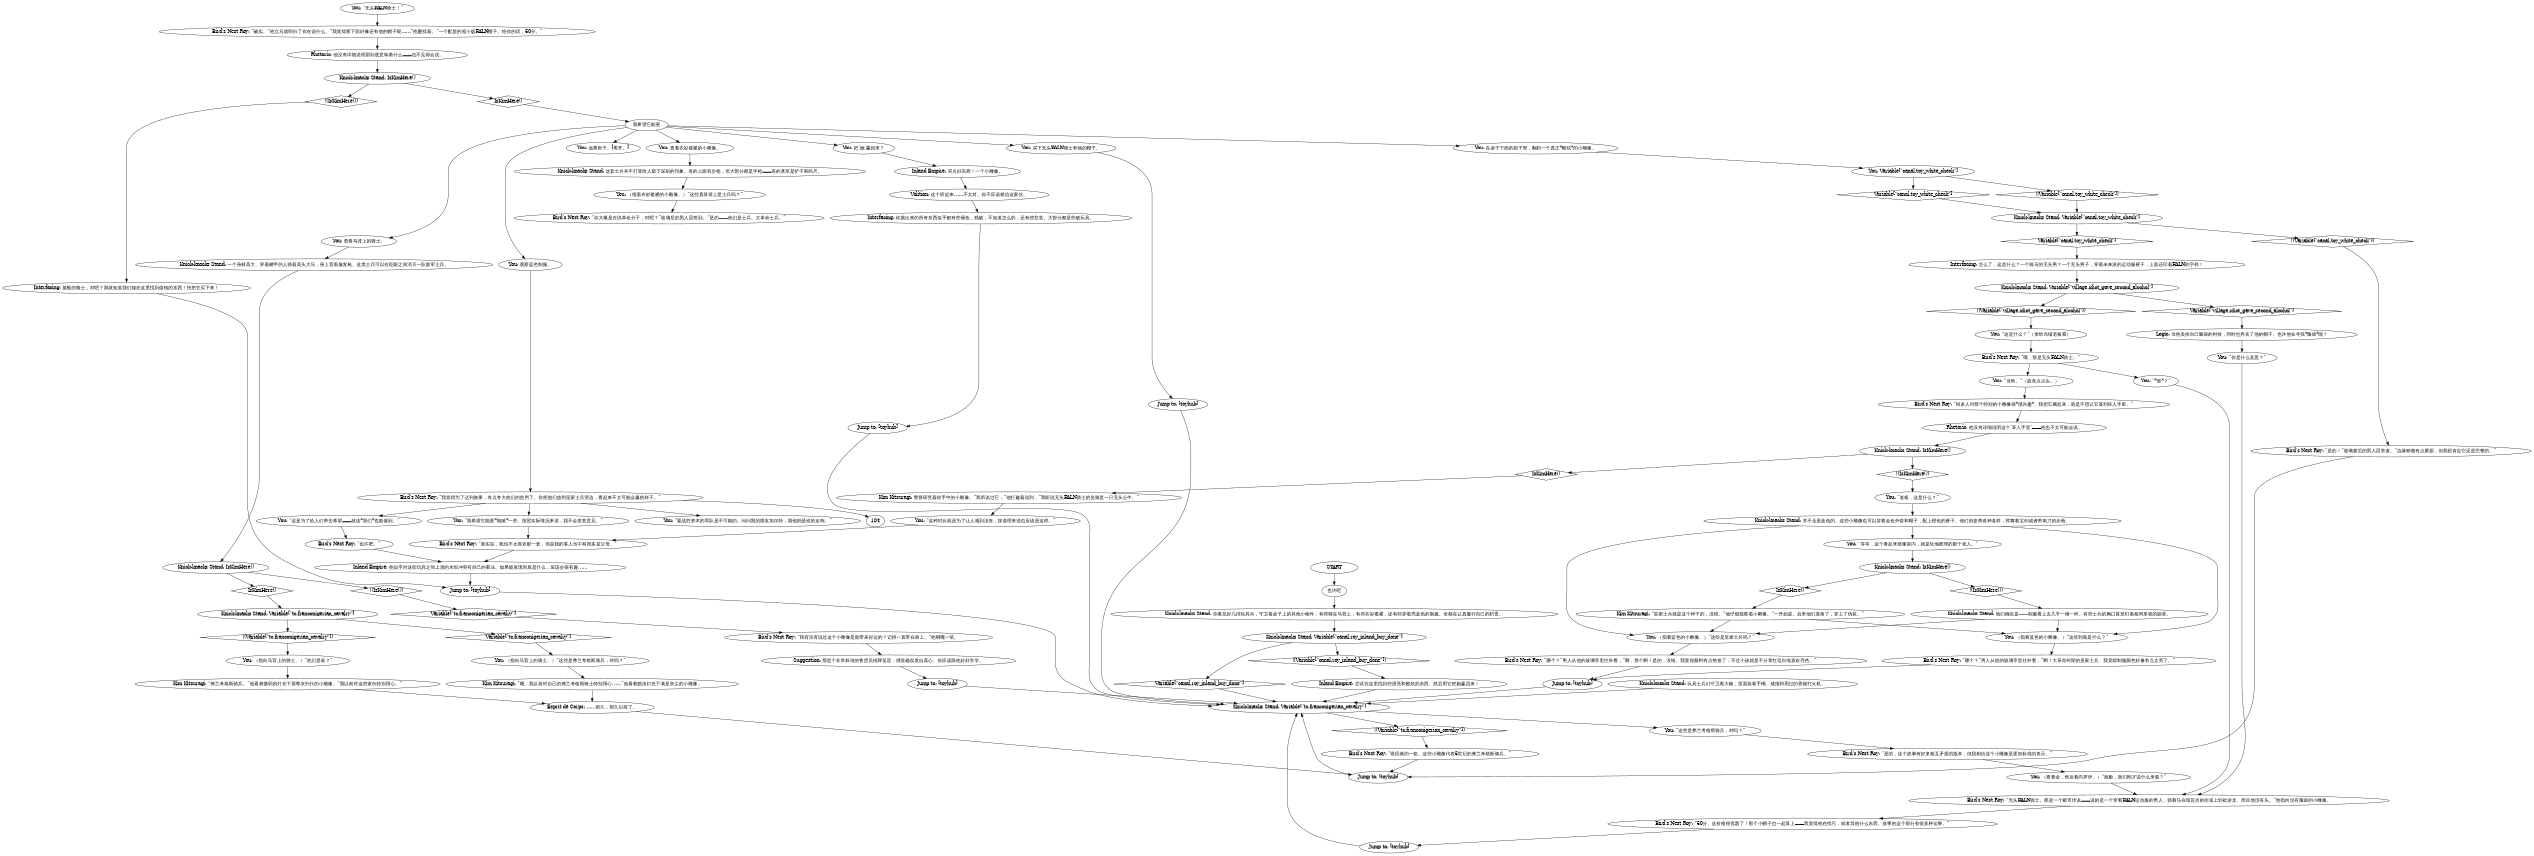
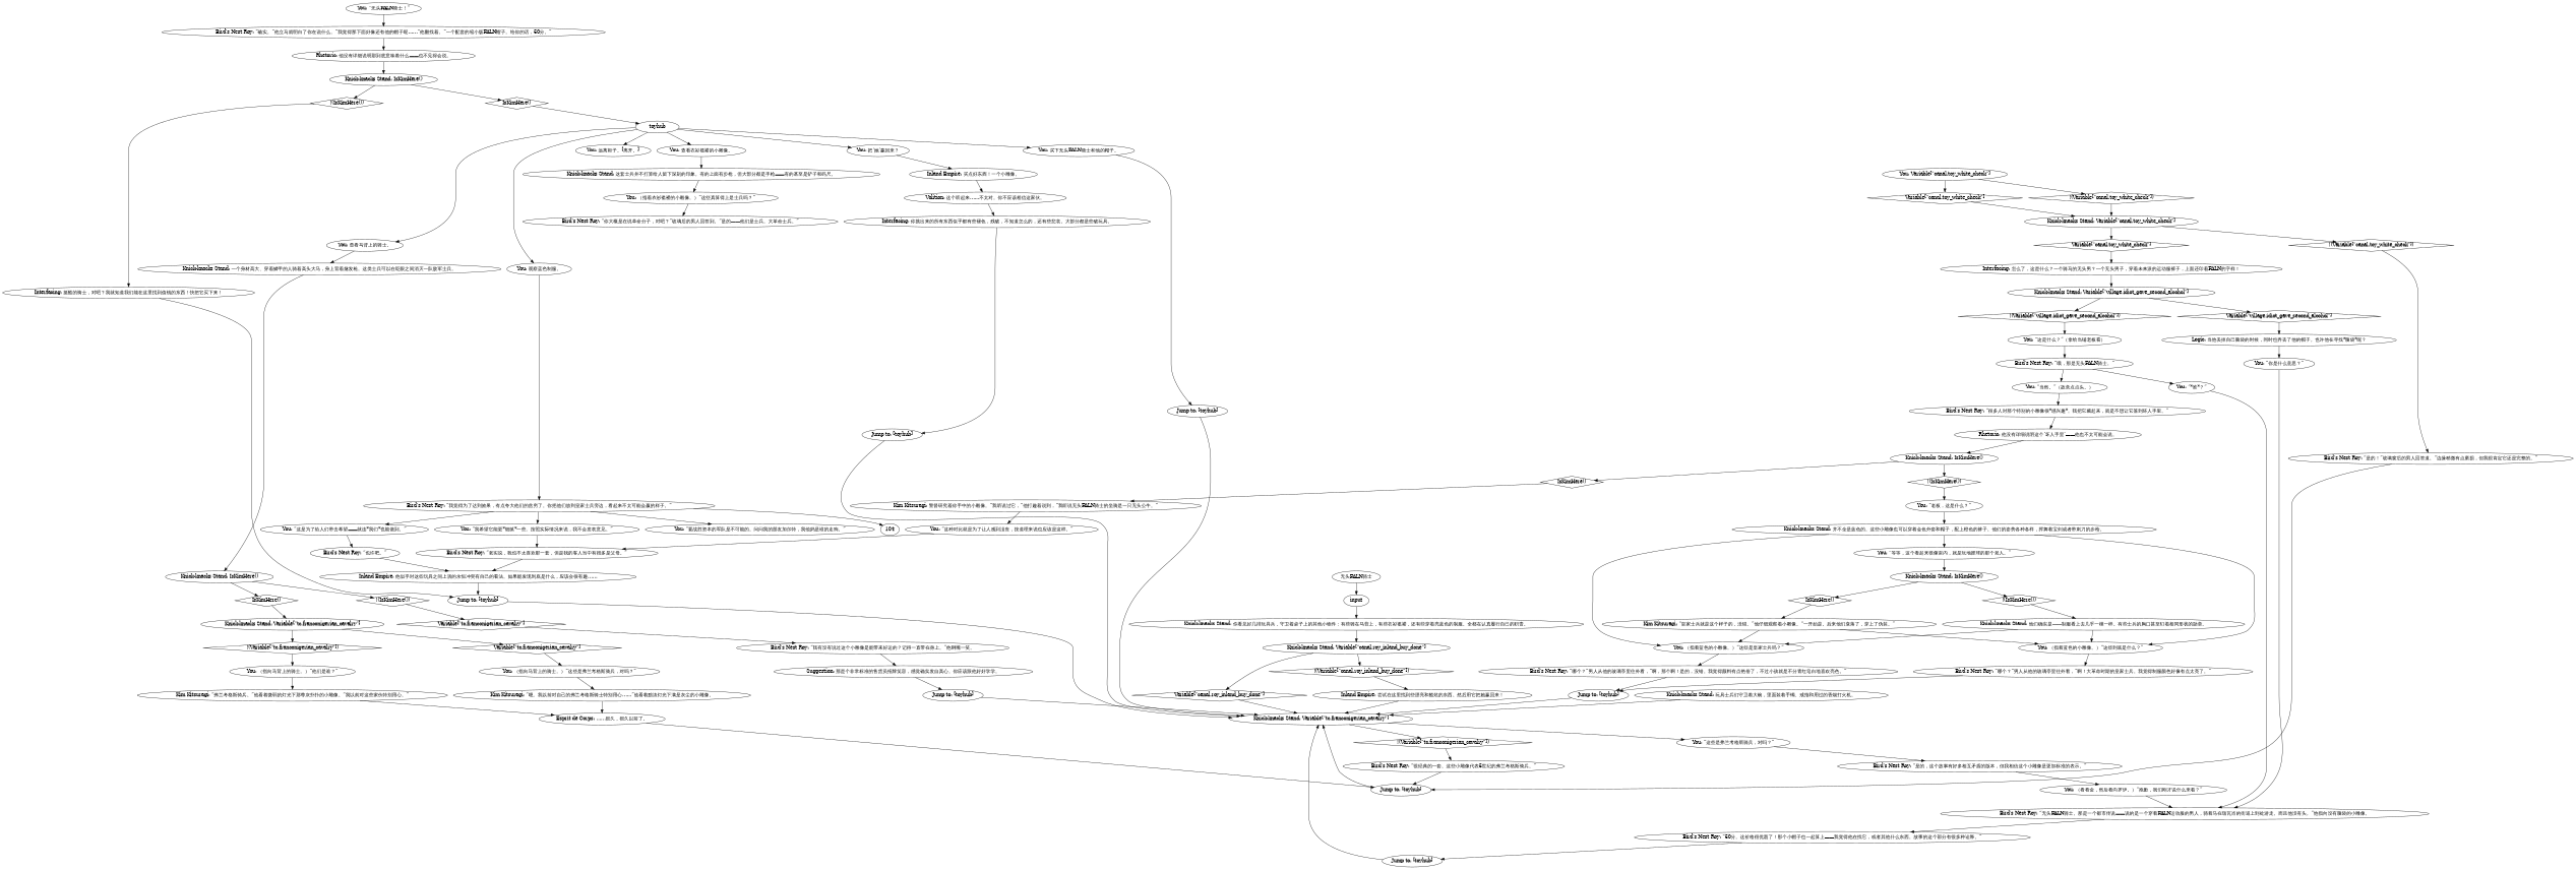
  digraph {
-   n1 [label=START]
-   n2 [label="也许吧"]
+   n1 [label="无头FALN骑士"]
+   n2 [label=input]
    n3 [label="Knick-knacks Stand: 你看见好几排玩具兵，守卫着桌子上的其他小物件：有些骑在马背上，有些衣衫褴褛，还有些穿着亮蓝色的制服。全都在认真履行自己的职责。"]
    n4 [label="Knick-knacks Stand: Variable[\"canal.roy_inland_buy_done\"]"]
    n5 [label="Knick-knacks Stand: IsKimHere()"]
    n6 [label="IsKimHere()" shape=diamond]
    n7 [label="!(IsKimHere())" shape=diamond]
    n8 [label="Kim Kitsuragi: “皇家士兵就是这个样子的，没错。”他仔细观察着小雕像。“一开始是。后来他们衰落了，穿上了伪装。”"]
    n9 [label="Knick-knacks Stand: 他们确实是——制服看上去几乎一模一样。有些士兵的胸口甚至钉着相同形状的勋章。"]
    n10 [label="You: （指着蓝色的小雕像。）“这些到底是什么？”"]
    n11 [label="You: （指着蓝色的小雕像。）“这些是皇家士兵吗？”"]
    n12 [label="Inland Empire: 他似乎对这些玩具之间上演的永恒冲突有自己的看法。如果能发现到底是什么，应该会很有趣……"]
    n13 [label="Jump to: [toyhub]"]
    n14 [label="Rhetoric: 他没有详细说明这个‘坏人手里’——他也不太可能会说。"]
    n15 [label="Knick-knacks Stand: IsKimHere()"]
    n16 [label="IsKimHere()" shape=diamond]
    n17 [label="!(IsKimHere())" shape=diamond]
    n18 [label="You: “当然。”（故意点点头。）"]
    n19 [label="Bird's Nest Roy: “很多人对那个特别的小雕像很*感兴趣*。我把它藏起来，就是不想让它落到坏人手里。”"]
    n20 [label="You: 远离柜子。[离开。]"]
    n21 [label="Bird's Nest Roy: “哪个？”男人从他的玻璃亭里往外看，“啊！大革命时期的皇家士兵。我觉得制服颜色好像有点太亮了。”"]
    n22 [label="Jump to: [toyhub]"]
    n23 [label="Jump to: [toyhub]"]
    n24 [label="Knick-knacks Stand: Variable[\"tc.franconigerian_cavalry\"]"]
    n25 [label="!(Variable[\"tc.franconigerian_cavalry\"])" shape=diamond]
    n26 [label="You: “这些是弗兰考格斯骑兵，对吗？”"]
    n27 [label="Bird's Nest Roy: “哪个？”男人从他的玻璃亭里往外看，“啊，那个啊！是的，没错。我觉得颜料有点艳俗了，不过小孩就是不分青红皂白地喜欢亮色。”"]
    n28 [label="Knick-knacks Stand: Variable[\"tc.franconigerian_cavalry\"]"]
    n29 [label="Variable[\"tc.franconigerian_cavalry\"]" shape=diamond]
    n30 [label="!(Variable[\"tc.franconigerian_cavalry\"])" shape=diamond]
    n31 [label="You: （指向马背上的骑士。）“这些是弗兰考格斯骑兵，对吗？”"]
    n32 [label="You: （指向马背上的骑士。）“他们是谁？”"]
    n33 [label="Kim Kitsuragi: “嗯。我以前对自己的弗兰考格斯骑士特别用心……”他看着黯淡灯光下满是灰尘的小雕像。"]
    n34 [label="Kim Kitsuragi: “弗兰考格斯骑兵。”他看着微弱的灯光下那尊灰扑扑的小雕像。“我以前对这些家伙特别用心。”"]
    n35 [label="You: 查看马背上的骑士。"]
    n36 [label="Knick-knacks Stand: 一个身材高大、穿着鳞甲的人骑着高头大马，身上背着燧发枪。这类士兵可以在眨眼之间消灭一队敌军士兵。"]
    n37 [label="Knick-knacks Stand: IsKimHere()"]
    n38 [label="IsKimHere()" shape=diamond]
    n39 [label="!(IsKimHere())" shape=diamond]
    n40 [label="Variable[\"tc.franconigerian_cavalry\"]" shape=diamond]
    n41 [label="Bird's Nest Roy: “我有没有说过这个小雕像是能带来好运的？记得一直带在身上。”他咧嘴一笑。"]
    n42 [label="Jump to: [toyhub]"]
    n43 [label="Bird's Nest Roy: “也许吧。”"]
    n44 [label="Jump to: [toyhub]"]
    n45 [label="Inland Empire: 尝试在这里找到些漂亮和酷炫的东西。然后用它把她赢回来！"]
    n46 [label="Knick-knacks Stand: Variable[\"canal.toy_white_check\"]"]
    n47 [label="Variable[\"canal.toy_white_check\"]" shape=diamond]
    n48 [label="!(Variable[\"canal.toy_white_check\"])" shape=diamond]
    n49 [label="Interfacing: 怎么了，这是什么？一个骑马的无头男？一个无头男子，穿着未来派的运动服裤子，上面还印着FALN的字样！"]
    n50 [label="Bird's Nest Roy: “是的！”玻璃窗后的男人回答道。“边缘稍微有点磨损，但我很肯定它还是完整的。”"]
    n51 [label="Knick-knacks Stand: Variable[\"village.idiot_gave_second_alcohol\"]"]
    n52 [label="You: “*谁*？”"]
    n53 [label="Bird's Nest Roy: “无头FALN骑士。那是一个都市传说——说的是一个穿着FALN运动服的男人，骑着马在瑞瓦肖的街道上到处游走。而且他没有头。”他指向没有脑袋的小雕像。"]
    n54 [label="Bird's Nest Roy: “50分。这价格很优惠了！那个小帽子也一起算上——我觉得他在找它，或者其他什么东西。故事的这个部分有很多种诠释。”"]
    n55 [label="Variable[\"canal.roy_inland_buy_done\"]" shape=diamond]
    n56 [label="!(Variable[\"canal.roy_inland_buy_done\"])" shape=diamond]
    n57 [label="Jump to: [toyhub]"]
    n58 [label="Suggestion: 那是个非常标准的售货员招牌笑容，感觉确实发自真心。你应该跟他好好学学。"]
    n59 [label="Esprit de Corps: ……很久，很久以前了。"]
    n60 [label="Bird's Nest Roy: “哦，那是无头FALN骑士。”"]
    n61 [label="You: 买下无头FALN骑士和他的帽子。"]
    n62 [label="Jump to: [toyhub]"]
    n63 [label="Kim Kitsuragi: 警督研究着你手中的小雕像。“我听说过它，”他打趣着说到，“我听说无头FALN骑士的坐骑是一只无头公牛。”"]
    n64 [label="You: “这种对比就是为了让人感到沮丧，按道理来说也应该是这样。”"]
    n65 [label="Bird's Nest Roy: “老实说，我也不太喜欢那一套，但是我的客人当中有很多是父母。”"]
    n66 [label="You: “要战胜资本的军队是不可能的。问问我的朋友加尔特，我他妈是谁的走狗。”"]
    n67 [label="You: 把‘她’赢回来？"]
    n68 [label="Inland Empire: 买点好东西！一个小雕像。"]
    n69 [label="Volition: 这个听起来……不太对。你不应该相信这家伙。"]
    n70 [label="Interfacing: 你挑出来的所有东西似乎都有些褪色，残破，不知道怎么的，还有些悲哀。大部分都是些破玩具。"]
    n71 [label="You: 查看衣衫褴褛的小雕像。"]
    n72 [label="Knick-knacks Stand: 这套士兵并不打算给人留下深刻的印象。有的上面有步枪，但大部分都是手枪——有的甚至是铲子和码尺。"]
    n73 [label="You: （指着衣衫褴褛的小雕像。）“这些真算得上是士兵吗？”"]
    n74 [label="You: “这是为了给人们带去希望——就连*我们*也能做到。”"]
    n75 [label="Interfacing: 挺酷的骑士，对吧？我就知道我们能在这里找到值钱的东西！快把它买下来！"]
    n76 [label="You: “等等，这个看起来很像雷内，就是玩地掷球的那个老人。”"]
    n77 [label="Rhetoric: 他没有详细说明那到底意味着什么——也不见得会说。"]
    n78 [label="Knick-knacks Stand: IsKimHere()"]
    n79 [label="IsKimHere()" shape=diamond]
    n80 [label="!(IsKimHere())" shape=diamond]
    n81 [label="You: “这是什么？”（拿给当铺老板看）"]
    n82 [label="Bird's Nest Roy: “确实。”他立马就明白了你在说什么。“我觉得那下面好像还有他的帽子呢……”他翻找着。“一个配套的缩小版FALN帽子。给你的话，50分。”"]
    n83 [label="Variable[\"village.idiot_gave_second_alcohol\"]" shape=diamond]
    n84 [label="!(Variable[\"village.idiot_gave_second_alcohol\"])" shape=diamond]
    n85 [label="Logic: 当他丢掉自己脑袋的时候，同时也弄丢了他的帽子。也许他在寻找*脑袋*呢？"]
    n86 [label="You: “你是什么意思？”"]
-   n87 [label="You: 在桌子下面的箱子里，翻到一个真正*酷炫*的小雕像。"]
    n88 [label="You: Variable[\"canal.toy_white_check\"]"]
    n89 [label="Variable[\"canal.toy_white_check\"]" shape=diamond]
    n90 [label="!(Variable[\"canal.toy_white_check\"])" shape=diamond]
    n91 [label="Bird's Nest Roy: “你大概是在说革命分子，对吧？”玻璃后的男人回答到。“是的——他们是士兵。大革命士兵。”"]
    n92 [label="You: （看看金，然后看向罗伊。）“抱歉，我们刚才说什么来着？”"]
    n93 [label="You: “老板，这是什么？”"]
    n94 [label="Knick-knacks Stand: 并不全是蓝色的。这些小雕像也可以穿着金色外套和帽子，配上橙色的裤子。他们的姿势各种各样，挥舞着宝剑或者带刺刀的步枪。"]
    n95 [label="You: “我希望它能更*细腻*一些。按照实际情况来说，我不会发表意见。”"]
    n96 [label="Knick-knacks Stand: 玩具士兵们守卫着大碗，里面装着手镯、戒指和用过的香烟打火机。"]
-   n97 [label="我希望它能更"]
+   n97 [label=toyhub]
    n98 [label="You: 观察蓝色制服。"]
    n99 [label="Bird's Nest Roy: “我觉得为了达到效果，有点夸大他们的贫穷了。你把他们放到皇家士兵旁边，看起来不太可能会赢的样子。”"]
    104
    n101 [label="You: “无头FALN骑士！”"]
    n102 [label="Bird's Nest Roy: “很经典的一套。这些小雕像代表5世纪的弗兰考格斯骑兵。”"]
    n103 [label="Bird's Nest Roy: “是的，这个故事有好多相互矛盾的版本，但我相信这个小雕像是更加标准的表示。”"]
    n1 -> n2
    n2 -> n3
    n3 -> n4
    n4 -> n55
    n4 -> n56
    n5 -> n6
    n5 -> n7
    n6 -> n8
    n7 -> n9
    n8 -> n10
    n8 -> n11
    n9 -> n10
    n9 -> n11
    n10 -> n21
    n11 -> n27
    n12 -> n13
    n13 -> n24
    n14 -> n15
    n15 -> n16
    n15 -> n17
    n16 -> n63
    n17 -> n93
    n18 -> n19
    n19 -> n14
    n21 -> n22
    n22 -> n24
    n23 -> n24
    n24 -> n25
    n24 -> n26
    n25 -> n102
    n26 -> n103
    n27 -> n22
    n28 -> n29
    n28 -> n30
    n29 -> n31
    n30 -> n32
    n31 -> n33
    n32 -> n34
    n33 -> n59
    n34 -> n59
    n35 -> n36
    n36 -> n37
    n37 -> n38
    n37 -> n39
    n38 -> n28
    n39 -> n40
    n40 -> n41
    n41 -> n58
    n42 -> n24
    n43 -> n12
    n44 -> n24
    n45 -> n24
    n46 -> n47
    n46 -> n48
    n47 -> n49
    n48 -> n50
    n49 -> n51
    n50 -> n44
    n51 -> n83
    n51 -> n84
    n52 -> n53
    n53 -> n54
    n54 -> n57
    n55 -> n24
    n56 -> n45
    n57 -> n24
    n58 -> n42
    n59 -> n44
    n60 -> n18
    n60 -> n52
    n61 -> n62
    n62 -> n24
    n63 -> n64
    n64 -> n65
    n65 -> n12
    n67 -> n68
    n68 -> n69
    n69 -> n70
    n70 -> n23
    n71 -> n72
    n72 -> n73
    n73 -> n91
    n74 -> n43
    n75 -> n13
    n76 -> n5
    n77 -> n78
    n78 -> n79
    n78 -> n80
    n79 -> n97
    n80 -> n75
    n81 -> n60
    n82 -> n77
    n83 -> n85
    n84 -> n81
    n85 -> n86
    n86 -> n53
-   n87 -> n88
    n88 -> n89
    n88 -> n90
    n89 -> n46
    n90 -> n46
    n92 -> n53
    n93 -> n94
    n94 -> n10
    n94 -> n11
    n94 -> n76
    n95 -> n65
    n96 -> n24
    n97 -> n20
    n97 -> n35
    n97 -> n61
    n97 -> n67
    n97 -> n71
-   n97 -> n87
    n97 -> n98
    n98 -> n99
    n99 -> n66
    n99 -> n74
    n99 -> n95
    n99 -> 104
    n101 -> n82
    n102 -> n44
    n103 -> n92
  }
